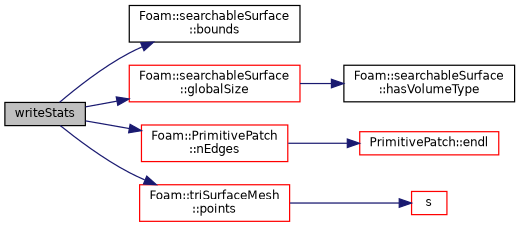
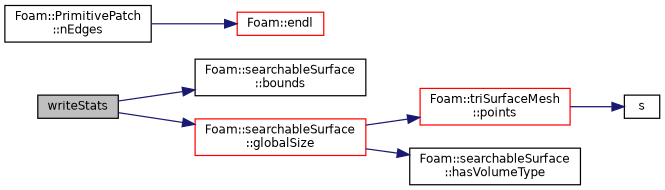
  digraph {
    fontname="DejaVu Sans"
    rankdir=LR
    node [color=black fontname="DejaVu Sans" fontsize=10 shape=record]
    edge [color=midnightblue fontname="DejaVu Sans" fontsize=10 labelfontname=FreeSans labelfontsize=10 style=solid]
    n1 [fillcolor=grey75 fontcolor=black height=0.2 label=writeStats style=filled width=0.4]
    n2 [height=0.2 label="Foam::searchableSurface\l::bounds" width=0.4]
    n3 [color=red height=0.2 label="Foam::searchableSurface\l::globalSize" width=0.4]
-   n4 [color=red height=0.2 label="Foam::PrimitivePatch\l::nEdges" width=0.4]
+   n4 [height=0.2 label="Foam::PrimitivePatch\l::nEdges" width=0.4]
    n5 [color=red height=0.2 label="Foam::triSurfaceMesh\l::points" width=0.4]
-   n6 [color=red height=0.2 label="PrimitivePatch::endl" width=0.4]
+   n6 [color=red height=0.2 label="Foam::endl" width=0.4]
    n7 [height=0.2 label="Foam::searchableSurface\l::hasVolumeType" width=0.4]
-   n8 [color=red height=0.2 label=s width=0.4]
+   n8 [height=0.2 label=s width=0.4]
    n1 -> n2
    n1 -> n3
-   n1 -> n4
-   n1 -> n5
+   n3 -> n5
    n3 -> n7
    n4 -> n6
    n5 -> n8
  }
